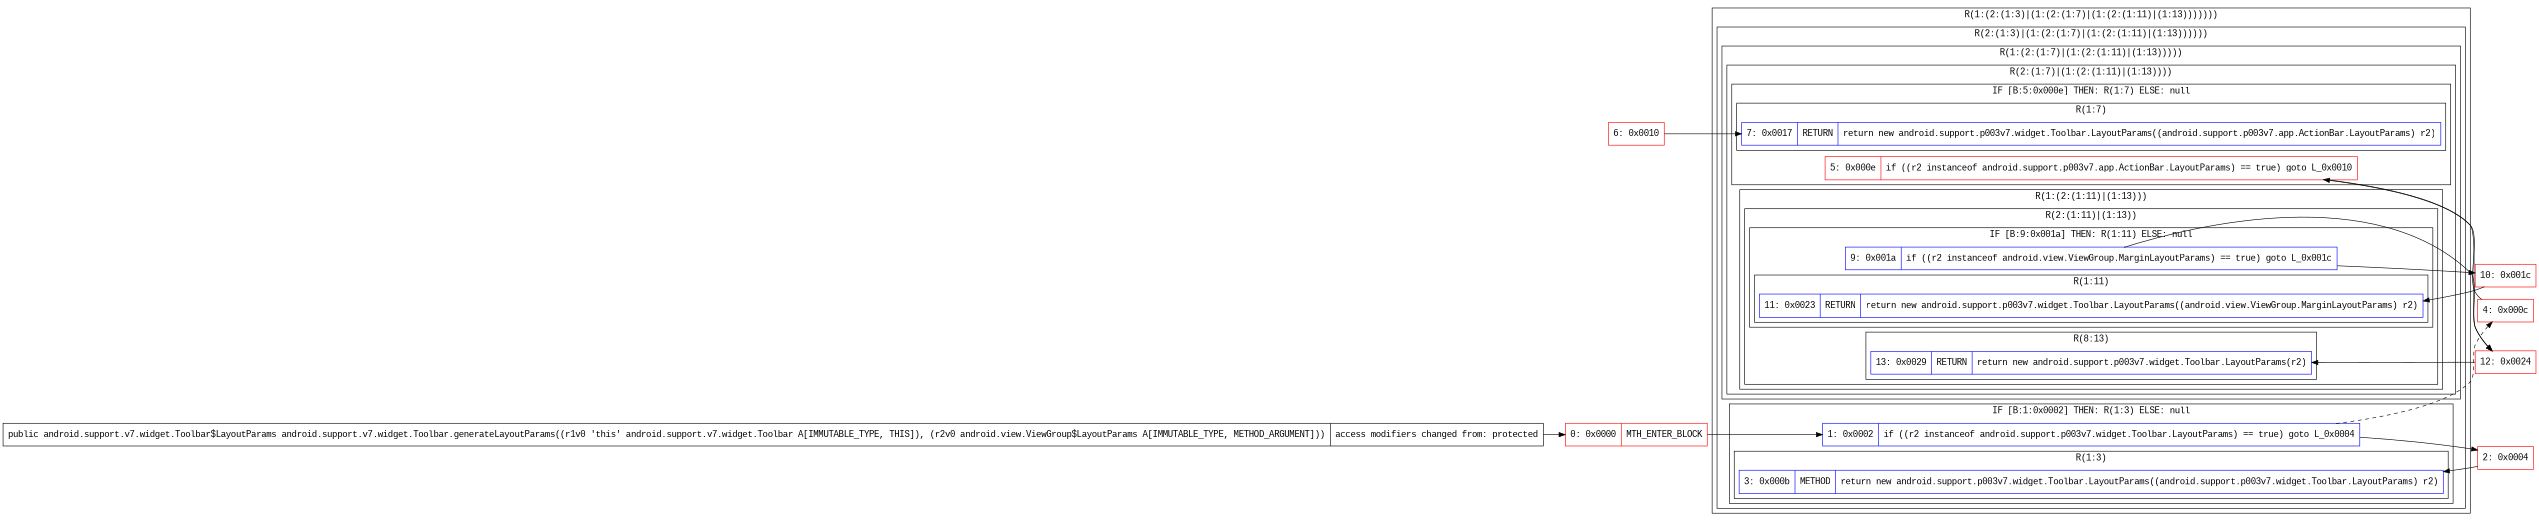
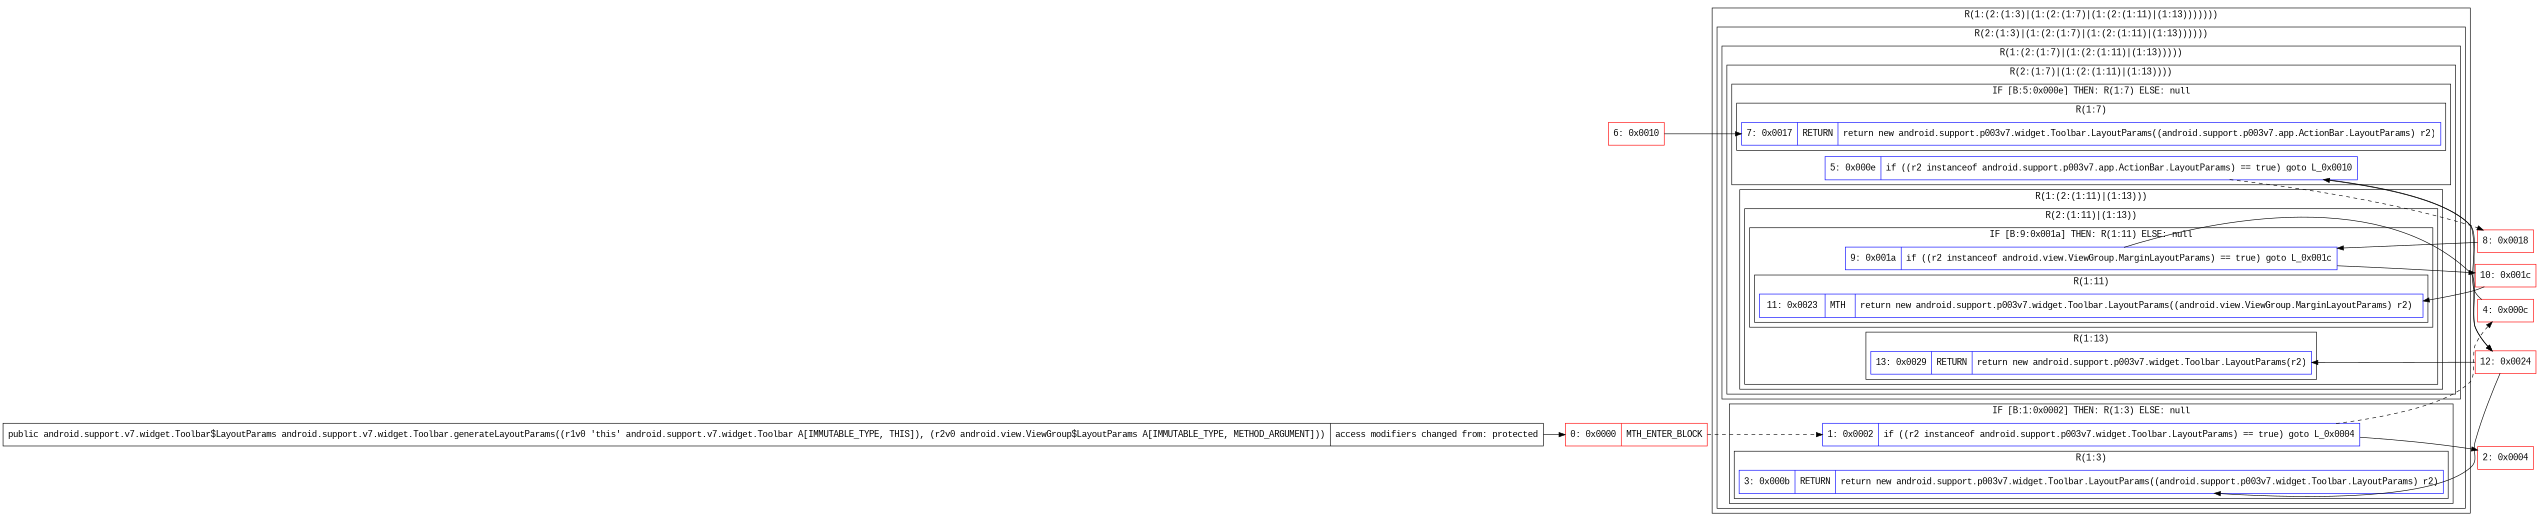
  digraph {
    fontname="Liberation Mono"
    rankdir=LR
    node [color=blue fontname="Liberation Mono" shape=record]
    edge [fontname="Liberation Mono"]
-   n1 [label="{3\:\ 0x000b|METHOD\l|return new android.support.p003v7.widget.Toolbar.LayoutParams((android.support.p003v7.widget.Toolbar.LayoutParams) r2)\l}"]
+   n1 [label="{3\:\ 0x000b|RETURN\l|return new android.support.p003v7.widget.Toolbar.LayoutParams((android.support.p003v7.widget.Toolbar.LayoutParams) r2)\l}"]
    n2 [label="{1\:\ 0x0002|if ((r2 instanceof android.support.p003v7.widget.Toolbar.LayoutParams) == true) goto L_0x0004\l}"]
    n3 [label="{7\:\ 0x0017|RETURN\l|return new android.support.p003v7.widget.Toolbar.LayoutParams((android.support.p003v7.app.ActionBar.LayoutParams) r2)\l}"]
-   n4 [color=red label="{5\:\ 0x000e|if ((r2 instanceof android.support.p003v7.app.ActionBar.LayoutParams) == true) goto L_0x0010\l}"]
-   n5 [label="{11\:\ 0x0023|RETURN\l|return new android.support.p003v7.widget.Toolbar.LayoutParams((android.view.ViewGroup.MarginLayoutParams) r2)\l}"]
+   n4 [label="{5\:\ 0x000e|if ((r2 instanceof android.support.p003v7.app.ActionBar.LayoutParams) == true) goto L_0x0010\l}"]
+   n5 [label="{11\:\ 0x0023|MTH\l|return new android.support.p003v7.widget.Toolbar.LayoutParams((android.view.ViewGroup.MarginLayoutParams) r2)\l}"]
    n6 [label="{9\:\ 0x001a|if ((r2 instanceof android.view.ViewGroup.MarginLayoutParams) == true) goto L_0x001c\l}"]
    n7 [label="{13\:\ 0x0029|RETURN\l|return new android.support.p003v7.widget.Toolbar.LayoutParams(r2)\l}"]
    n8 [color=red label="{2\:\ 0x0004}"]
    n9 [color=red label="{4\:\ 0x000c}"]
+   n10 [color=red label="{8\:\ 0x0018}"]
    n11 [color=red label="{12\:\ 0x0024}"]
    n12 [color=red label="{10\:\ 0x001c}"]
    n13 [color=red label="{6\:\ 0x0010}"]
    n14 [color=red label="{0\:\ 0x0000|MTH_ENTER_BLOCK\l}"]
    n15 [label="{public android.support.v7.widget.Toolbar$LayoutParams android.support.v7.widget.Toolbar.generateLayoutParams((r1v0 'this' android.support.v7.widget.Toolbar A[IMMUTABLE_TYPE, THIS]), (r2v0 android.view.ViewGroup$LayoutParams A[IMMUTABLE_TYPE, METHOD_ARGUMENT]))  | access modifiers changed from: protected\l}" color=""]
    subgraph cluster_1 {
      label="R(1:(2:(1:3)|(1:(2:(1:7)|(1:(2:(1:11)|(1:13)))))))"
      subgraph cluster_2 {
        label="R(2:(1:3)|(1:(2:(1:7)|(1:(2:(1:11)|(1:13))))))"
        subgraph cluster_3 {
          label="IF [B:1:0x0002] THEN: R(1:3) ELSE: null"
          n2
          subgraph cluster_4 {
            label="R(1:3)"
            n1
          }
        }
        subgraph cluster_5 {
          label="R(1:(2:(1:7)|(1:(2:(1:11)|(1:13)))))"
          subgraph cluster_6 {
            label="R(2:(1:7)|(1:(2:(1:11)|(1:13))))"
            subgraph cluster_7 {
              label="IF [B:5:0x000e] THEN: R(1:7) ELSE: null"
              n4
              subgraph cluster_8 {
                label="R(1:7)"
                n3
              }
            }
            subgraph cluster_9 {
              label="R(1:(2:(1:11)|(1:13)))"
              subgraph cluster_10 {
                label="R(2:(1:11)|(1:13))"
                subgraph cluster_11 {
                  label="IF [B:9:0x001a] THEN: R(1:11) ELSE: null"
                  n6
                  subgraph cluster_12 {
                    label="R(1:11)"
                    n5
                  }
                }
                subgraph cluster_13 {
-                 label="R(8:13)"
+                 label="R(1:13)"
                  n7
                }
              }
            }
          }
        }
      }
    }
    n2 -> n8
    n2 -> n9 [style=dashed]
+   n4 -> n10 [style=dashed]
    n4 -> n11
    n6 -> n11 [style=solid]
    n6 -> n12
-   n8 -> n1
+   n11 -> n1
    n9 -> n4
+   n10 -> n6
    n11 -> n7
    n12 -> n5
    n13 -> n3
-   n14 -> n2
+   n14 -> n2 [style=dashed]
    n15 -> n14
  }
